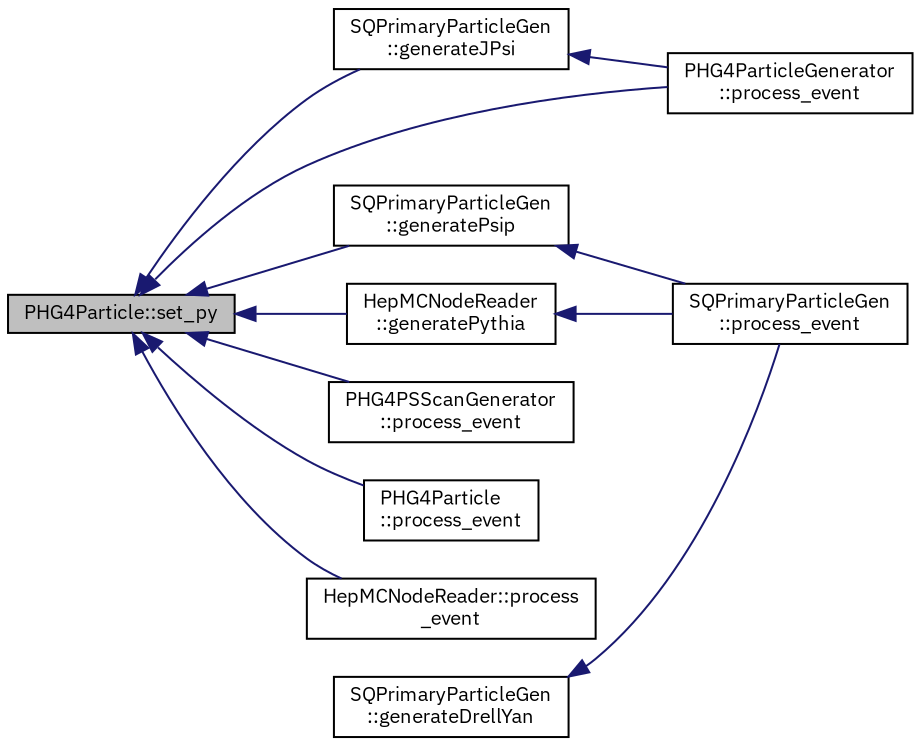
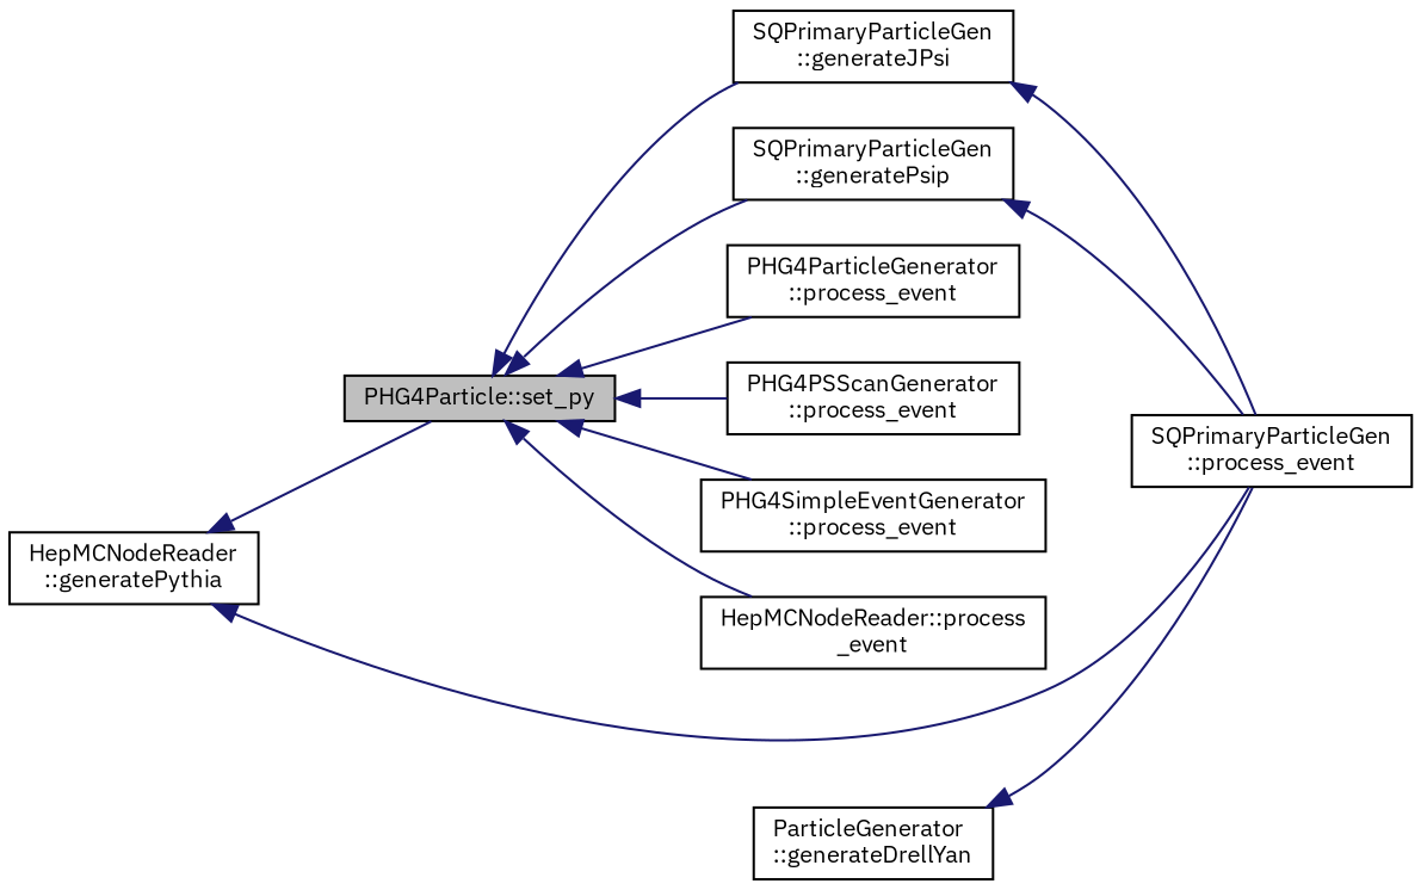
  digraph {
    fontname="IBM Plex Sans"
    rankdir=LR
    node [color=black fontname="IBM Plex Sans" fontsize=10 shape=record]
    edge [color=midnightblue dir=back fontname="IBM Plex Sans" fontsize=10 labelfontname=FreeSans labelfontsize=10 style=solid]
    n1 [fillcolor=grey75 fontcolor=black height=0.2 label="PHG4Particle::set_py" style=filled width=0.4]
    n2 [height=0.2 label="SQPrimaryParticleGen\l::generateJPsi" width=0.4]
    n3 [height=0.2 label="SQPrimaryParticleGen\l::generatePsip" width=0.4]
    n4 [height=0.2 label="HepMCNodeReader\l::generatePythia" width=0.4]
    n5 [height=0.2 label="PHG4ParticleGenerator\l::process_event" width=0.4]
    n6 [height=0.2 label="PHG4PSScanGenerator\l::process_event" width=0.4]
-   n7 [height=0.2 label="PHG4Particle\l::process_event" width=0.4]
+   n7 [height=0.2 label="PHG4SimpleEventGenerator\l::process_event" width=0.4]
    n8 [height=0.2 label="HepMCNodeReader::process\l_event" width=0.4]
-   n9 [height=0.2 label="SQPrimaryParticleGen\l::generateDrellYan" width=0.4]
+   n9 [height=0.2 label="ParticleGenerator\l::generateDrellYan" width=0.4]
    n10 [height=0.2 label="SQPrimaryParticleGen\l::process_event" width=0.4]
    n1 -> n2
    n1 -> n3
-   n1 -> n4
+   n4 -> n1
    n1 -> n5
    n1 -> n6
    n1 -> n7
    n1 -> n8
-   n2 -> n5
+   n2 -> n10
    n3 -> n10
    n4 -> n10
    n9 -> n10
  }
